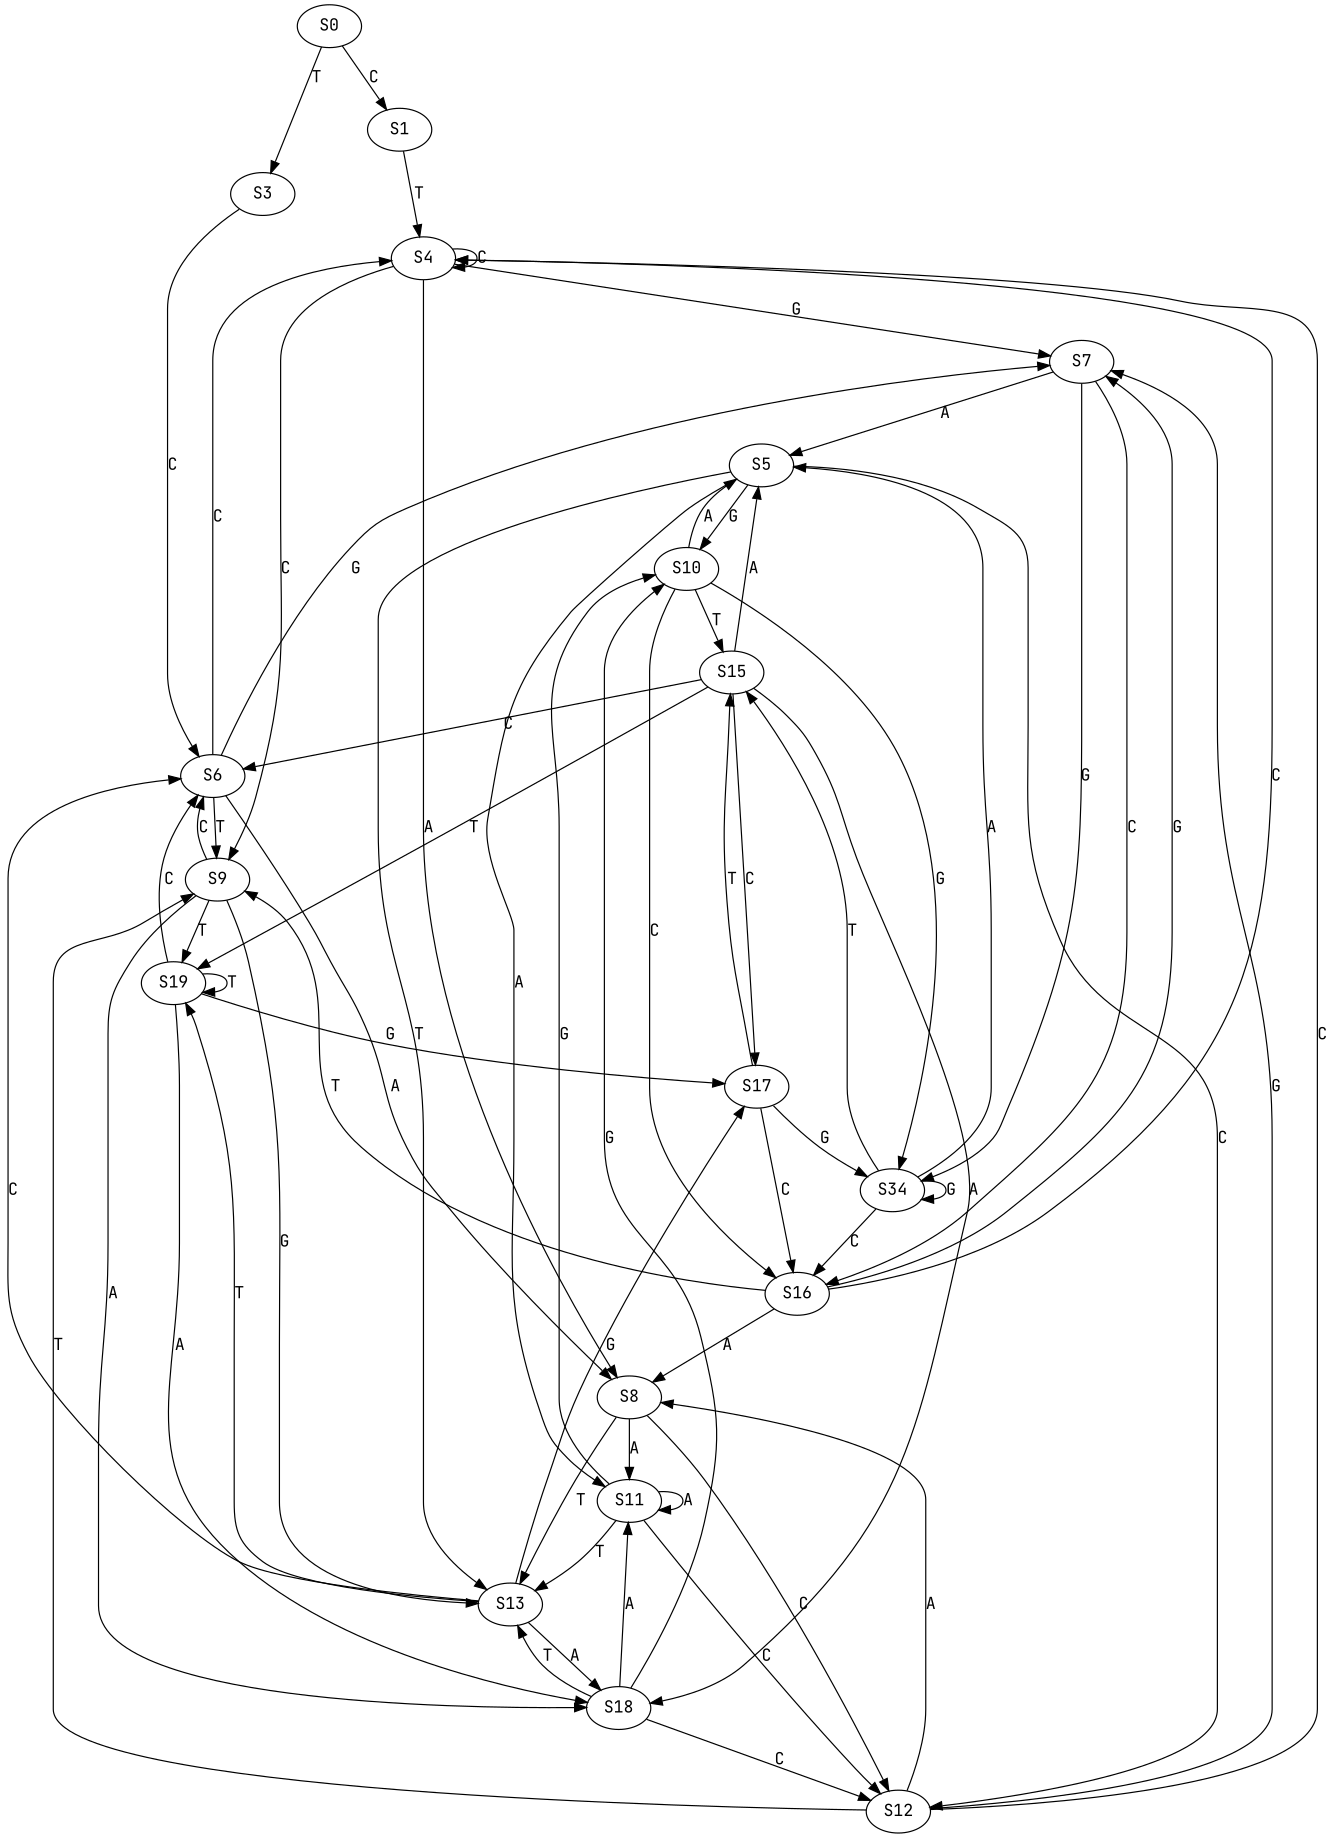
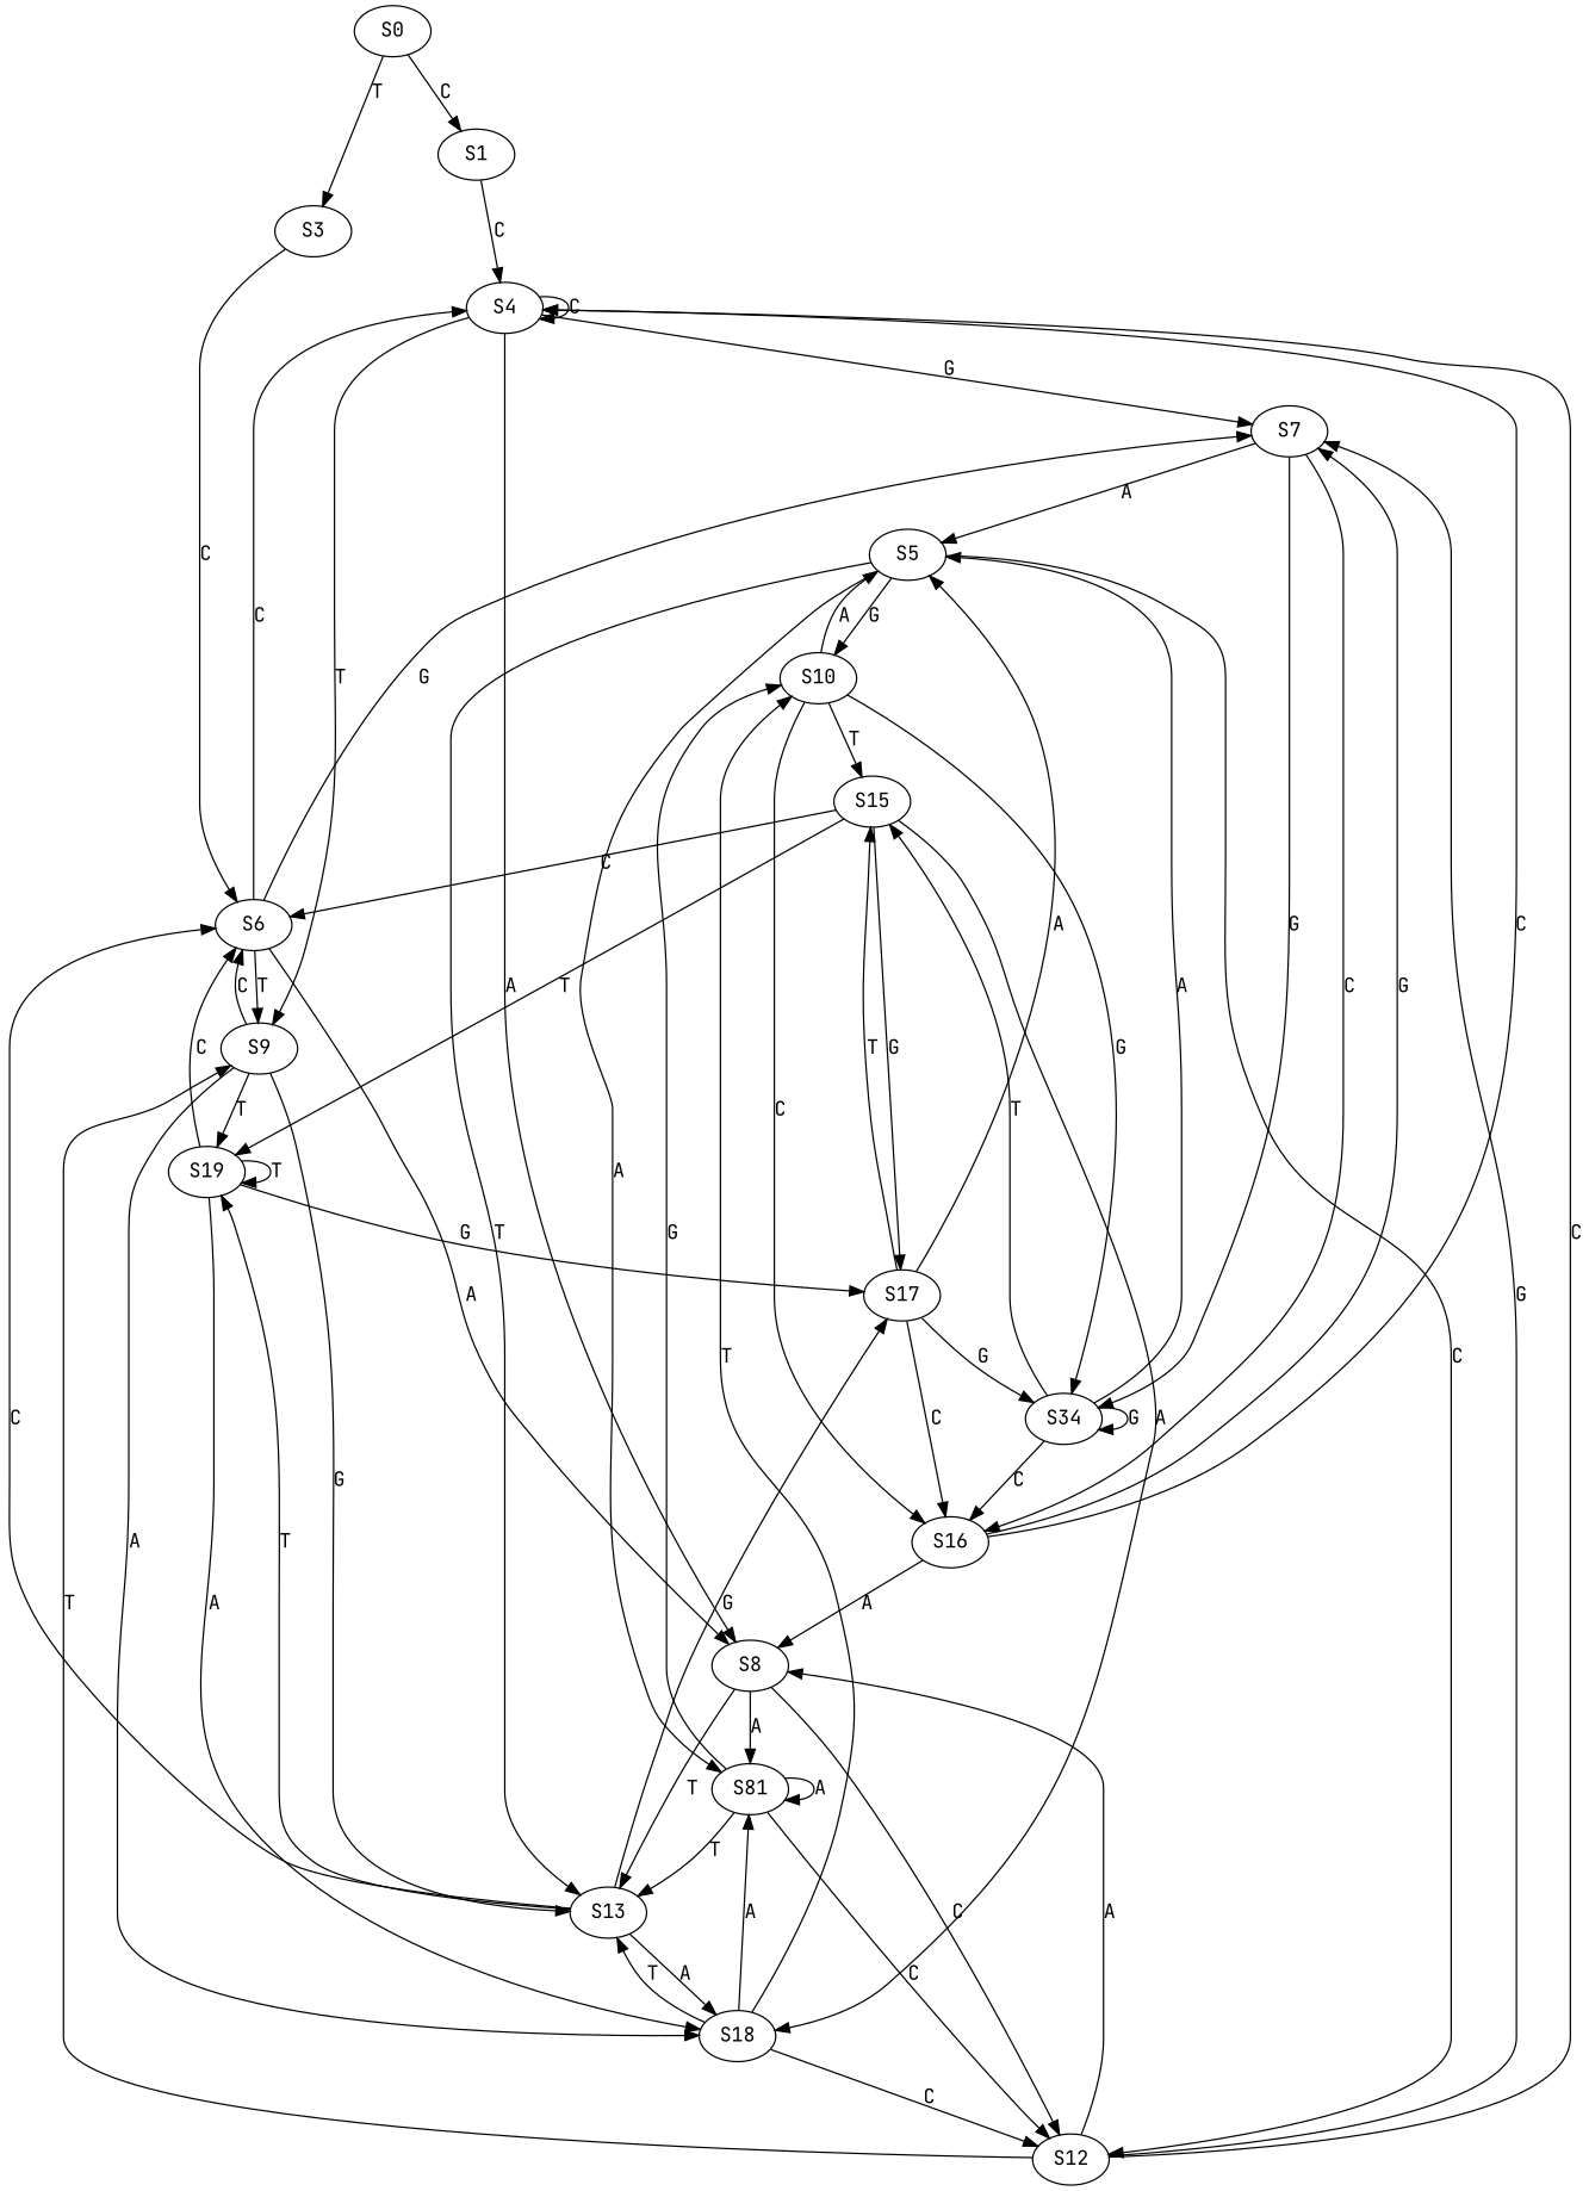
  strict digraph {
    fontname="JetBrains Mono"
    node [fontname="JetBrains Mono"]
    edge [fontname="JetBrains Mono"]
    S0
    S1
    S3
    S4
    S6
    S7
    S8
    S9
    S5
    S10
-   S11
+   S11 [label=S81]
    S12
    S13
    n14 [label=S34]
    S16
    S18
    S19
    S15
    S17
    S0 -> S1 [label=C]
    S0 -> S3 [label=T]
-   S1 -> S4 [label=T]
+   S1 -> S4 [label=C]
    S3 -> S6 [label=C]
    S4 -> S4 [label=C]
    S4 -> S7 [label=G]
    S4 -> S8 [label=A]
-   S4 -> S9 [label=C]
+   S4 -> S9 [label=T]
    S6 -> S4 [label=C]
    S6 -> S7 [label=G]
    S6 -> S8 [label=A]
    S6 -> S9 [label=T]
    S7 -> S5 [label=A]
    S7 -> n14 [label=G]
    S7 -> S16 [label=C]
    S8 -> S11 [label=A]
    S8 -> S12 [label=C]
    S8 -> S13 [label=T]
    S9 -> S6 [label=C]
    S9 -> S13 [label=G]
    S9 -> S18 [label=A]
    S9 -> S19 [label=T]
    S5 -> S10 [label=G]
    S5 -> S11 [label=A]
    S5 -> S12 [label=C]
    S5 -> S13 [label=T]
    S10 -> S5 [label=A]
    S10 -> n14 [label=G]
    S10 -> S16 [label=C]
    S10 -> S15 [label=T]
    S11 -> S10 [label=G]
    S11 -> S11 [label=A]
    S11 -> S12 [label=C]
    S11 -> S13 [label=T]
    S12 -> S4 [label=C]
    S12 -> S7 [label=G]
    S12 -> S8 [label=A]
    S12 -> S9 [label=T]
    S13 -> S6 [label=C]
    S13 -> S18 [label=A]
    S13 -> S19 [label=T]
    S13 -> S17 [label=G]
    n14 -> S5 [label=A]
    n14 -> n14 [label=G]
    n14 -> S16 [label=C]
    n14 -> S15 [label=T]
    S16 -> S4 [label=C]
    S16 -> S7 [label=G]
    S16 -> S8 [label=A]
-   S16 -> S9 [label=T]
-   S18 -> S10 [label=G]
+   S18 -> S10 [label=T]
    S18 -> S11 [label=A]
    S18 -> S12 [label=C]
    S18 -> S13 [label=T]
    S19 -> S6 [label=C]
    S19 -> S18 [label=A]
    S19 -> S19 [label=T]
    S19 -> S17 [label=G]
    S15 -> S6 [label=C]
    S15 -> S18 [label=A]
    S15 -> S19 [label=T]
-   S15 -> S17 [label=C]
-   S15 -> S5 [label=A]
+   S15 -> S17 [label=G]
+   S17 -> S5 [label=A]
    S17 -> n14 [label=G]
    S17 -> S16 [label=C]
    S17 -> S15 [label=T]
  }
